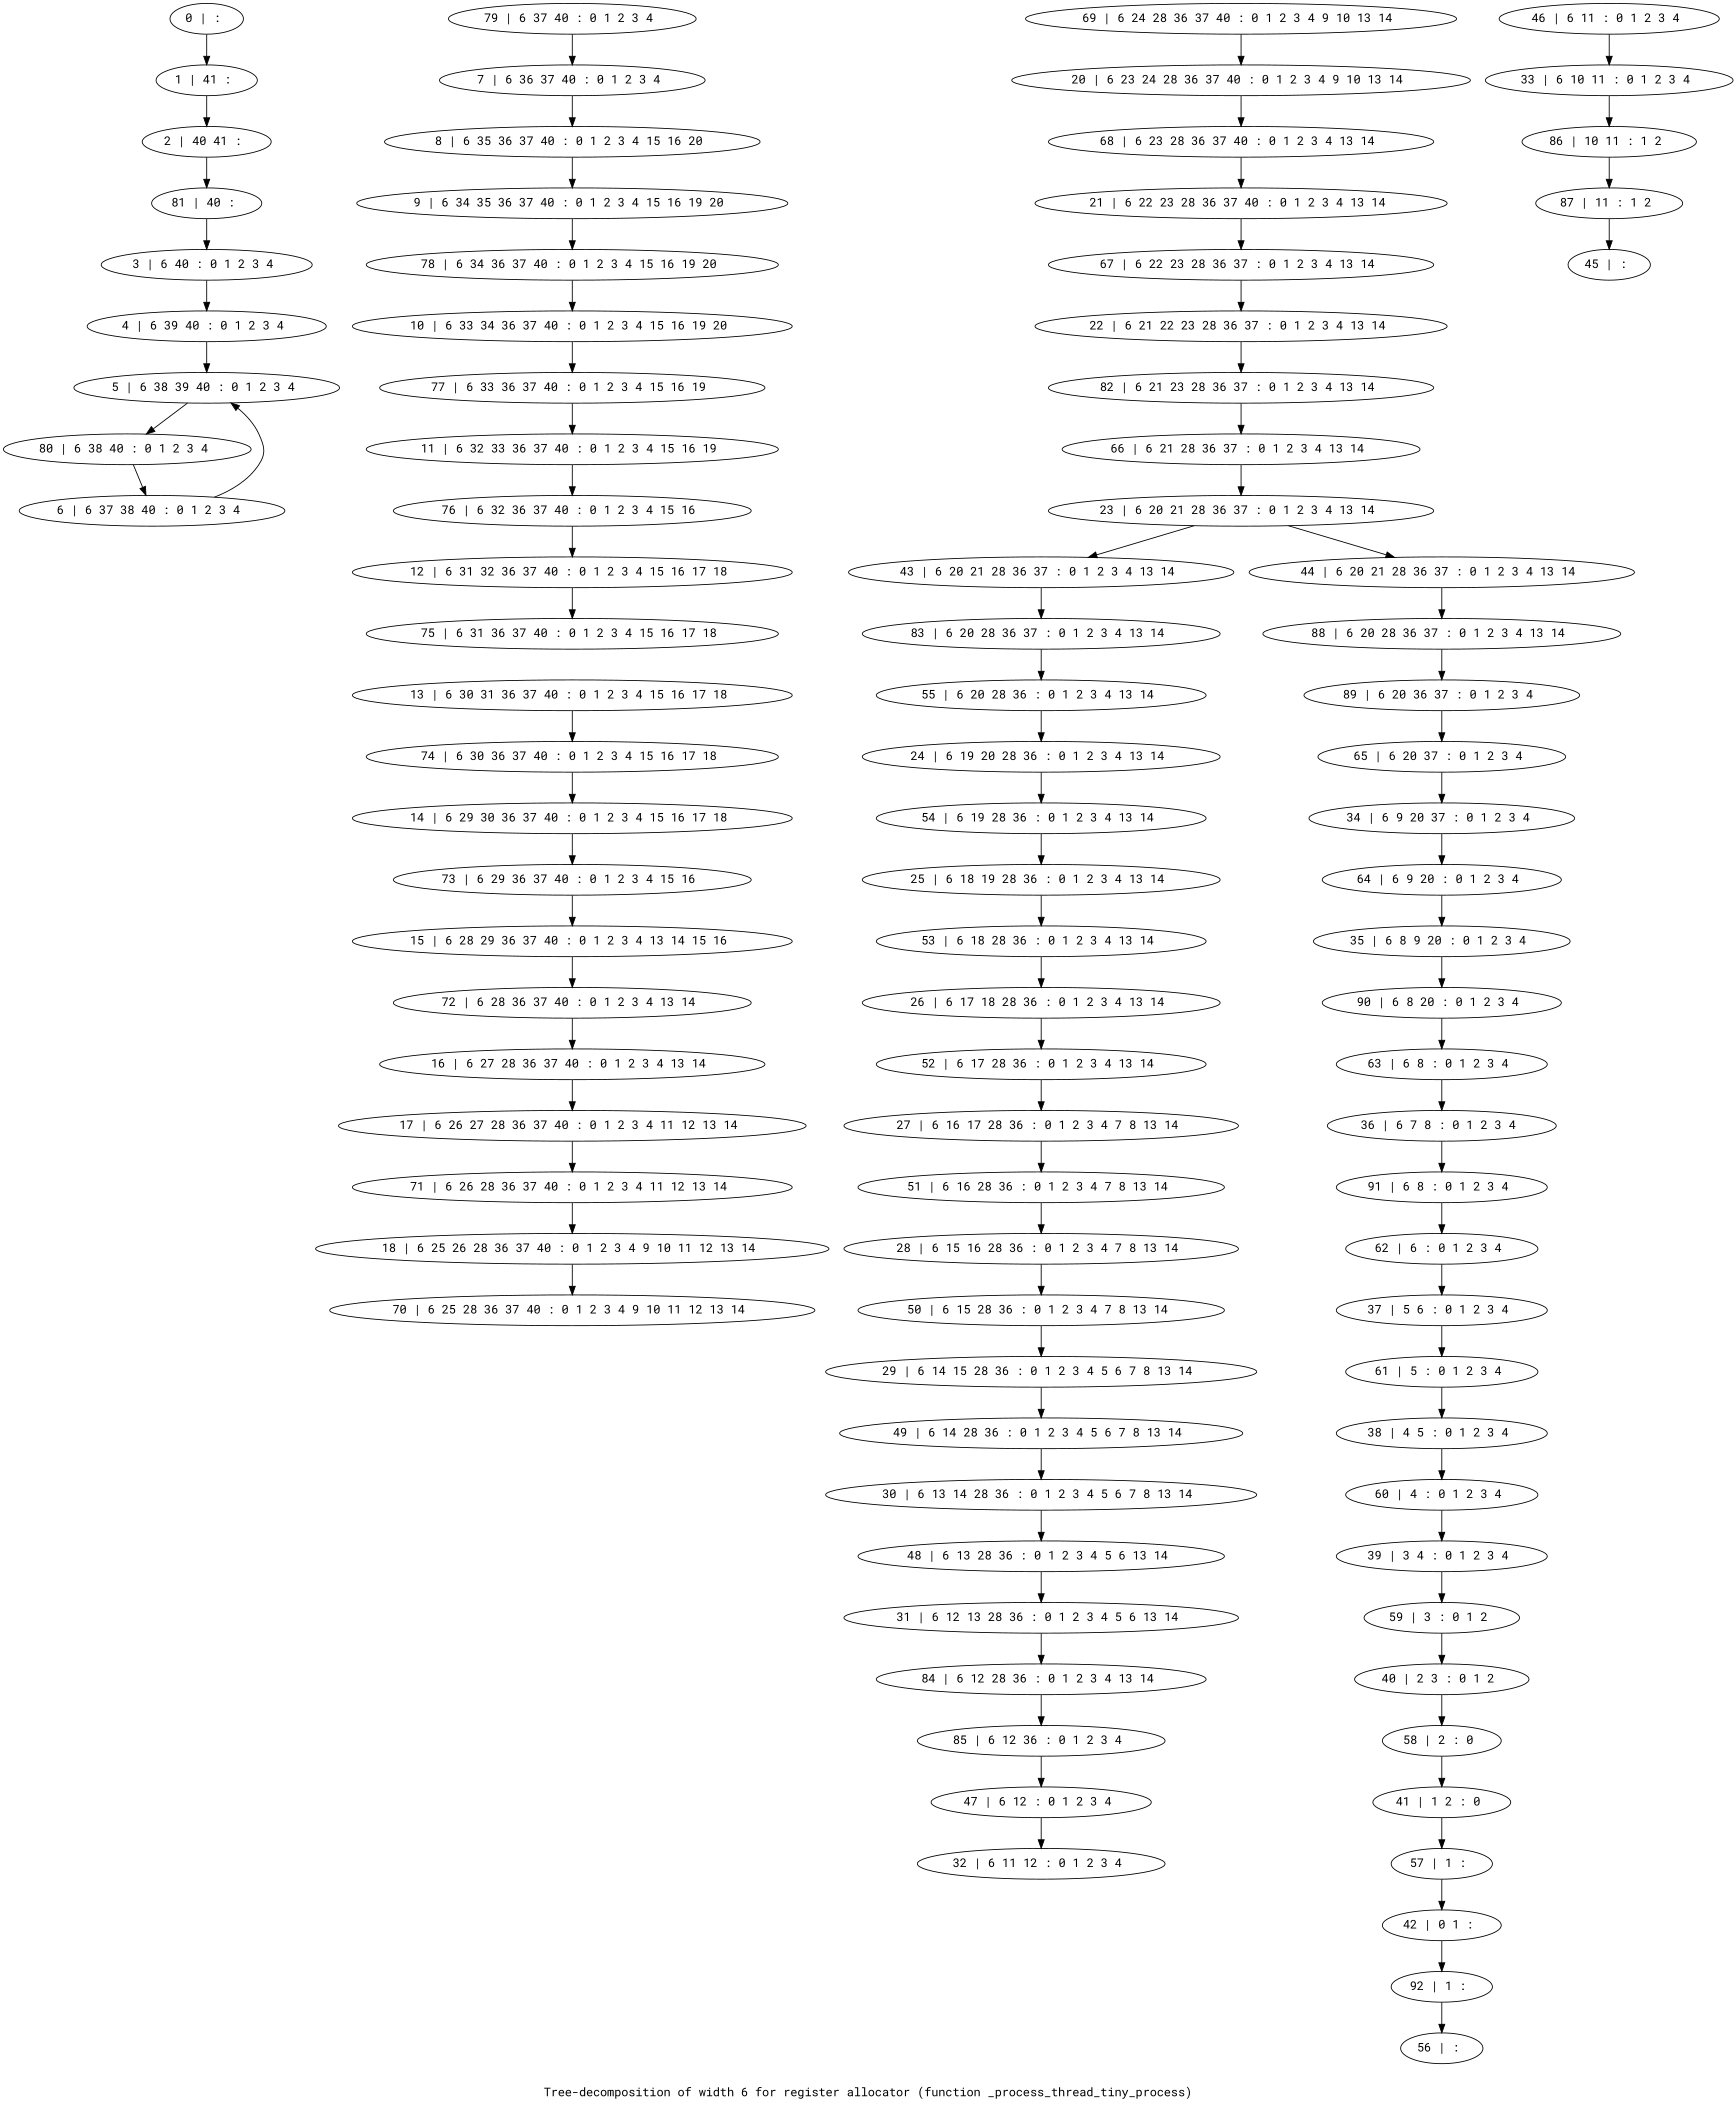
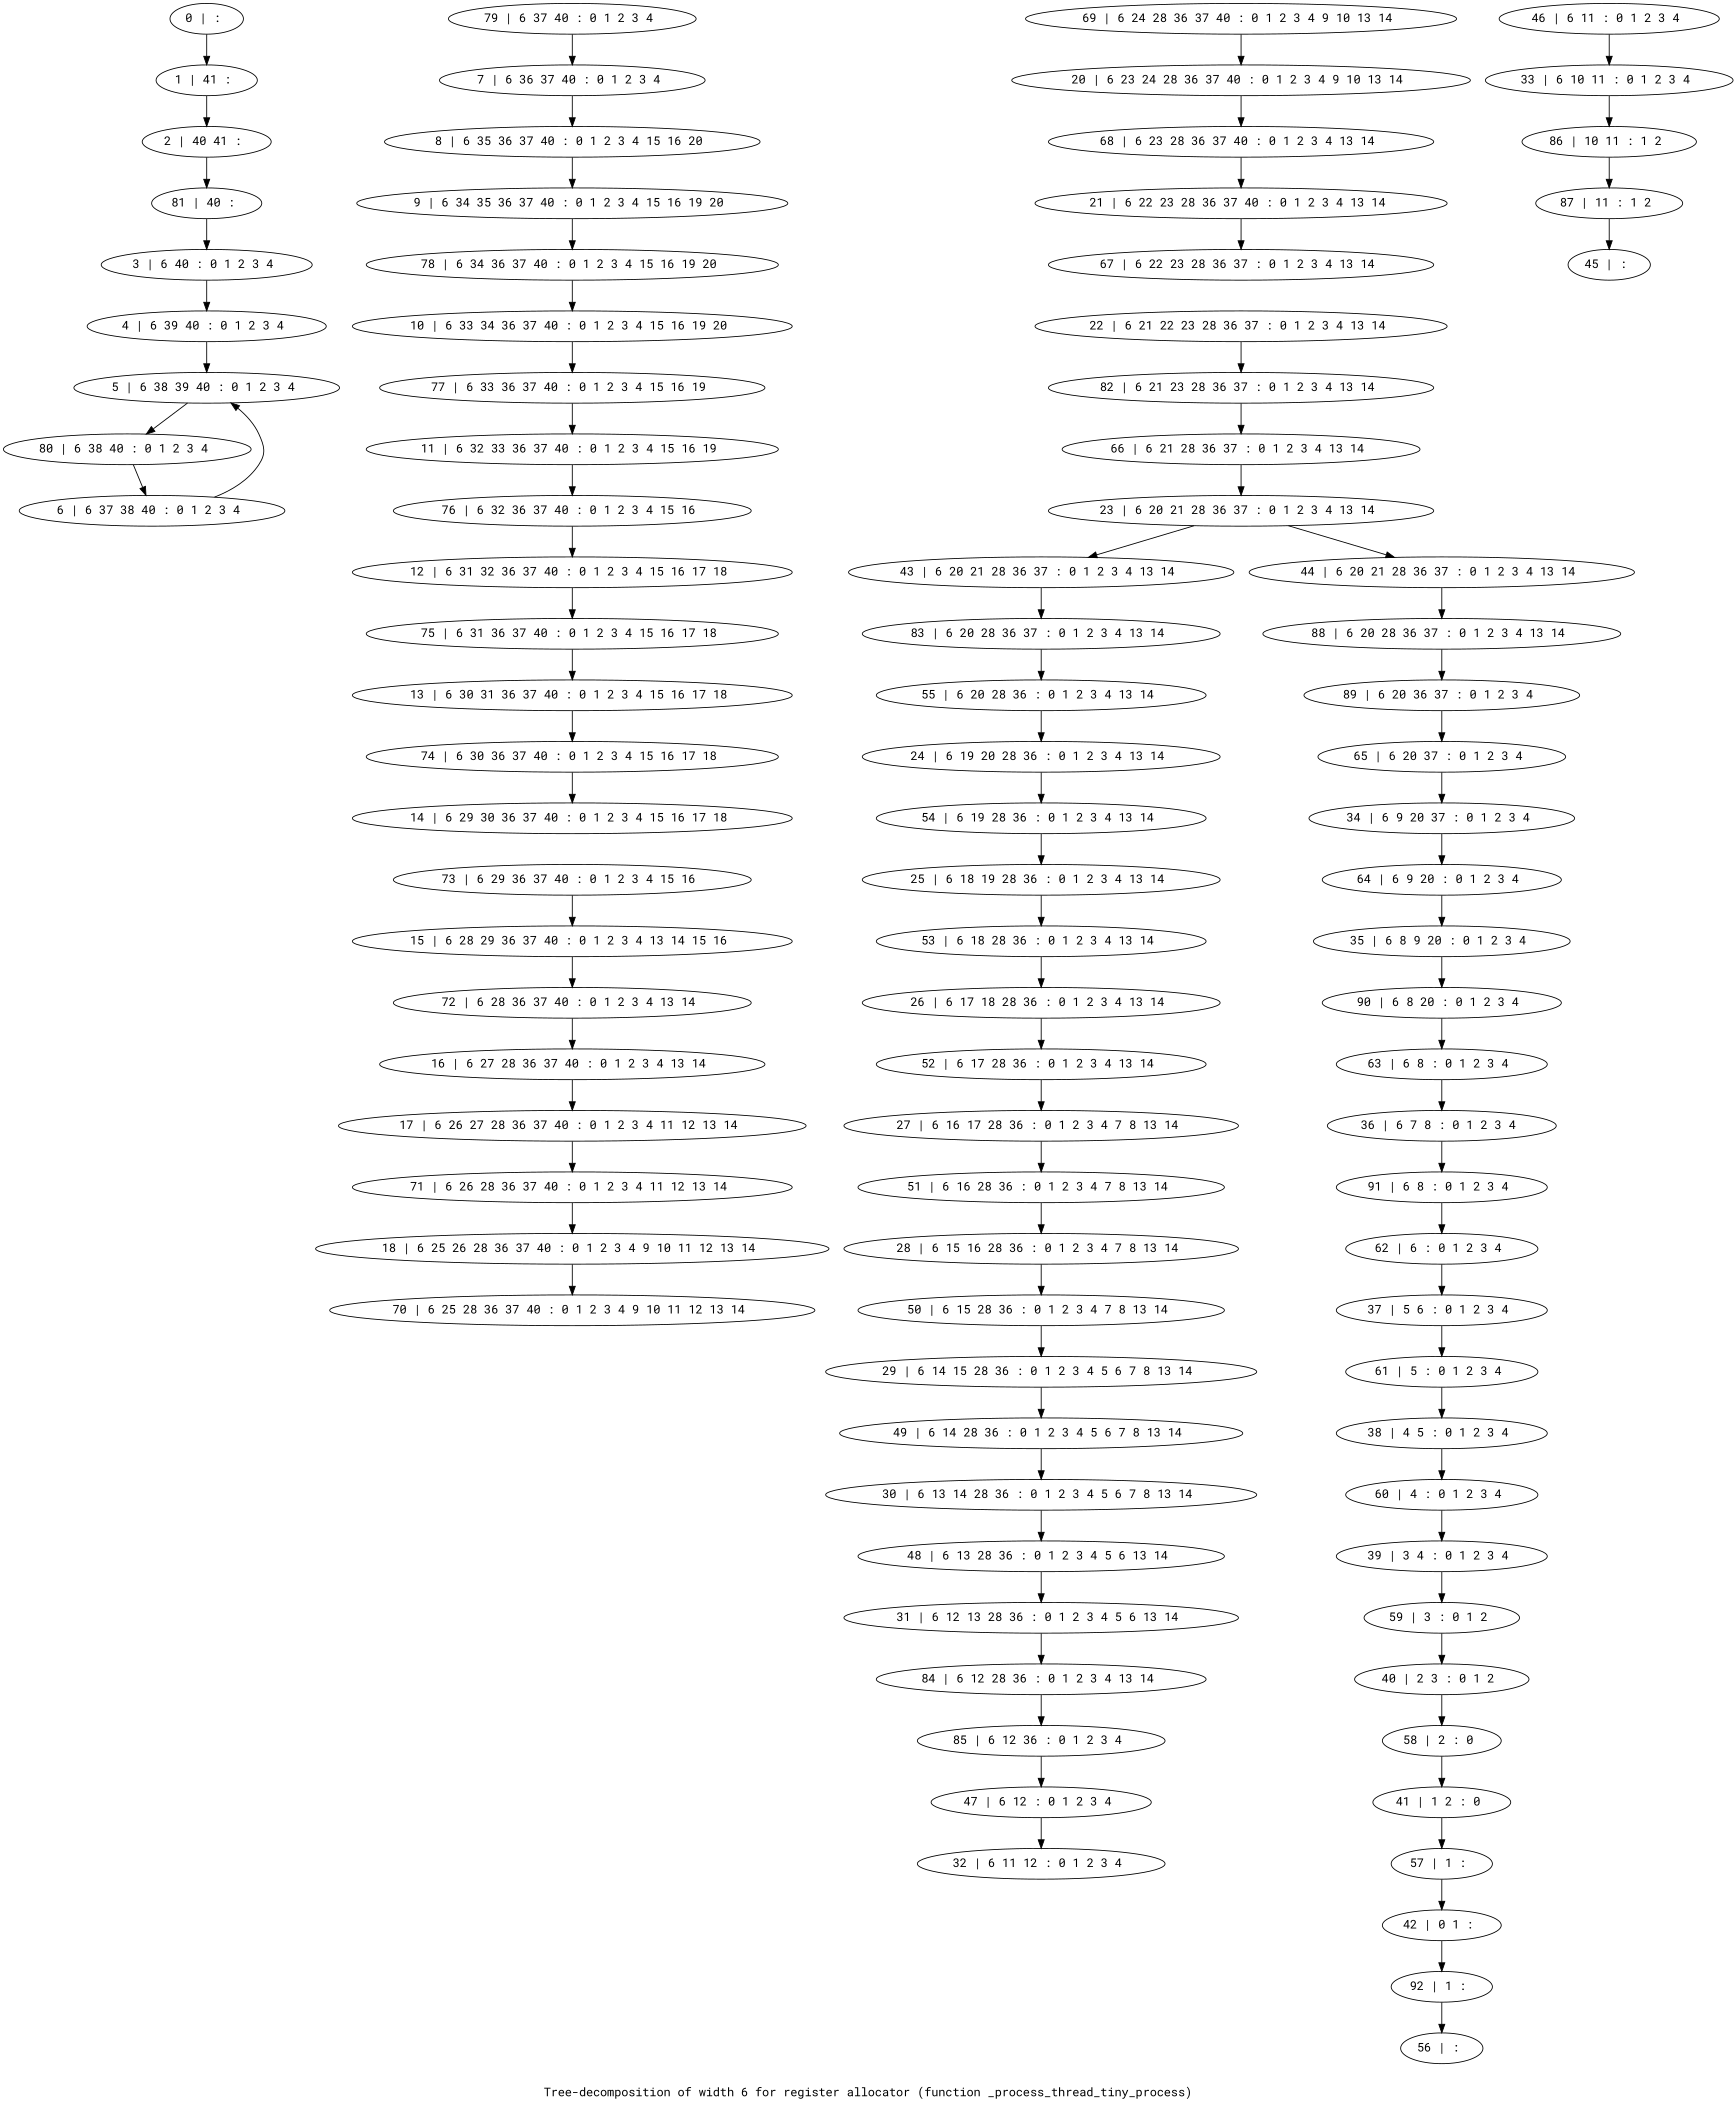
  digraph {
    fontname="Roboto Mono"
    label="Tree-decomposition of width 6 for register allocator (function _process_thread_tiny_process)"
    node [fontname="Roboto Mono"]
    edge [fontname="Roboto Mono"]
    n1 [label="0 | : "]
    n2 [label="1 | 41 : "]
    n3 [label="2 | 40 41 : "]
    n4 [label="81 | 40 : "]
    n5 [label="3 | 6 40 : 0 1 2 3 4 "]
    n6 [label="4 | 6 39 40 : 0 1 2 3 4 "]
    n7 [label="5 | 6 38 39 40 : 0 1 2 3 4 "]
    n8 [label="80 | 6 38 40 : 0 1 2 3 4 "]
    n9 [label="6 | 6 37 38 40 : 0 1 2 3 4 "]
    n10 [label="79 | 6 37 40 : 0 1 2 3 4 "]
    n11 [label="7 | 6 36 37 40 : 0 1 2 3 4 "]
    n12 [label="8 | 6 35 36 37 40 : 0 1 2 3 4 15 16 20 "]
    n13 [label="9 | 6 34 35 36 37 40 : 0 1 2 3 4 15 16 19 20 "]
    n14 [label="78 | 6 34 36 37 40 : 0 1 2 3 4 15 16 19 20 "]
    n15 [label="10 | 6 33 34 36 37 40 : 0 1 2 3 4 15 16 19 20 "]
    n16 [label="77 | 6 33 36 37 40 : 0 1 2 3 4 15 16 19 "]
    n17 [label="11 | 6 32 33 36 37 40 : 0 1 2 3 4 15 16 19 "]
    n18 [label="76 | 6 32 36 37 40 : 0 1 2 3 4 15 16 "]
    n19 [label="12 | 6 31 32 36 37 40 : 0 1 2 3 4 15 16 17 18 "]
    n20 [label="75 | 6 31 36 37 40 : 0 1 2 3 4 15 16 17 18 "]
    n21 [label="13 | 6 30 31 36 37 40 : 0 1 2 3 4 15 16 17 18 "]
    n22 [label="74 | 6 30 36 37 40 : 0 1 2 3 4 15 16 17 18 "]
    n23 [label="14 | 6 29 30 36 37 40 : 0 1 2 3 4 15 16 17 18 "]
    n24 [label="73 | 6 29 36 37 40 : 0 1 2 3 4 15 16 "]
    n25 [label="15 | 6 28 29 36 37 40 : 0 1 2 3 4 13 14 15 16 "]
    n26 [label="72 | 6 28 36 37 40 : 0 1 2 3 4 13 14 "]
    n27 [label="16 | 6 27 28 36 37 40 : 0 1 2 3 4 13 14 "]
    n28 [label="17 | 6 26 27 28 36 37 40 : 0 1 2 3 4 11 12 13 14 "]
    n29 [label="71 | 6 26 28 36 37 40 : 0 1 2 3 4 11 12 13 14 "]
    n30 [label="18 | 6 25 26 28 36 37 40 : 0 1 2 3 4 9 10 11 12 13 14 "]
    n31 [label="70 | 6 25 28 36 37 40 : 0 1 2 3 4 9 10 11 12 13 14 "]
    n32 [label="69 | 6 24 28 36 37 40 : 0 1 2 3 4 9 10 13 14 "]
    n33 [label="20 | 6 23 24 28 36 37 40 : 0 1 2 3 4 9 10 13 14 "]
    n34 [label="68 | 6 23 28 36 37 40 : 0 1 2 3 4 13 14 "]
    n35 [label="21 | 6 22 23 28 36 37 40 : 0 1 2 3 4 13 14 "]
    n36 [label="67 | 6 22 23 28 36 37 : 0 1 2 3 4 13 14 "]
    n37 [label="22 | 6 21 22 23 28 36 37 : 0 1 2 3 4 13 14 "]
    n38 [label="82 | 6 21 23 28 36 37 : 0 1 2 3 4 13 14 "]
    n39 [label="66 | 6 21 28 36 37 : 0 1 2 3 4 13 14 "]
    n40 [label="23 | 6 20 21 28 36 37 : 0 1 2 3 4 13 14 "]
    n41 [label="43 | 6 20 21 28 36 37 : 0 1 2 3 4 13 14 "]
    n42 [label="44 | 6 20 21 28 36 37 : 0 1 2 3 4 13 14 "]
    n43 [label="83 | 6 20 28 36 37 : 0 1 2 3 4 13 14 "]
    n44 [label="88 | 6 20 28 36 37 : 0 1 2 3 4 13 14 "]
    n45 [label="24 | 6 19 20 28 36 : 0 1 2 3 4 13 14 "]
    n46 [label="54 | 6 19 28 36 : 0 1 2 3 4 13 14 "]
    n47 [label="25 | 6 18 19 28 36 : 0 1 2 3 4 13 14 "]
    n48 [label="53 | 6 18 28 36 : 0 1 2 3 4 13 14 "]
    n49 [label="26 | 6 17 18 28 36 : 0 1 2 3 4 13 14 "]
    n50 [label="52 | 6 17 28 36 : 0 1 2 3 4 13 14 "]
    n51 [label="27 | 6 16 17 28 36 : 0 1 2 3 4 7 8 13 14 "]
    n52 [label="51 | 6 16 28 36 : 0 1 2 3 4 7 8 13 14 "]
    n53 [label="28 | 6 15 16 28 36 : 0 1 2 3 4 7 8 13 14 "]
    n54 [label="50 | 6 15 28 36 : 0 1 2 3 4 7 8 13 14 "]
    n55 [label="29 | 6 14 15 28 36 : 0 1 2 3 4 5 6 7 8 13 14 "]
    n56 [label="49 | 6 14 28 36 : 0 1 2 3 4 5 6 7 8 13 14 "]
    n57 [label="30 | 6 13 14 28 36 : 0 1 2 3 4 5 6 7 8 13 14 "]
    n58 [label="48 | 6 13 28 36 : 0 1 2 3 4 5 6 13 14 "]
    n59 [label="31 | 6 12 13 28 36 : 0 1 2 3 4 5 6 13 14 "]
    n60 [label="84 | 6 12 28 36 : 0 1 2 3 4 13 14 "]
    n61 [label="85 | 6 12 36 : 0 1 2 3 4 "]
    n62 [label="32 | 6 11 12 : 0 1 2 3 4 "]
    n63 [label="46 | 6 11 : 0 1 2 3 4 "]
    n64 [label="33 | 6 10 11 : 0 1 2 3 4 "]
    n65 [label="86 | 10 11 : 1 2 "]
    n66 [label="87 | 11 : 1 2 "]
    n67 [label="34 | 6 9 20 37 : 0 1 2 3 4 "]
    n68 [label="64 | 6 9 20 : 0 1 2 3 4 "]
    n69 [label="35 | 6 8 9 20 : 0 1 2 3 4 "]
    n70 [label="90 | 6 8 20 : 0 1 2 3 4 "]
    n71 [label="63 | 6 8 : 0 1 2 3 4 "]
    n72 [label="36 | 6 7 8 : 0 1 2 3 4 "]
    n73 [label="91 | 6 8 : 0 1 2 3 4 "]
    n74 [label="62 | 6 : 0 1 2 3 4 "]
    n75 [label="37 | 5 6 : 0 1 2 3 4 "]
    n76 [label="61 | 5 : 0 1 2 3 4 "]
    n77 [label="38 | 4 5 : 0 1 2 3 4 "]
    n78 [label="60 | 4 : 0 1 2 3 4 "]
    n79 [label="39 | 3 4 : 0 1 2 3 4 "]
    n80 [label="59 | 3 : 0 1 2 "]
    n81 [label="40 | 2 3 : 0 1 2 "]
    n82 [label="58 | 2 : 0 "]
    n83 [label="41 | 1 2 : 0 "]
    n84 [label="57 | 1 : "]
    n85 [label="42 | 0 1 : "]
    n86 [label="92 | 1 : "]
    n87 [label="56 | : "]
    n88 [label="55 | 6 20 28 36 : 0 1 2 3 4 13 14 "]
    n89 [label="89 | 6 20 36 37 : 0 1 2 3 4 "]
    n90 [label="45 | : "]
    n91 [label="47 | 6 12 : 0 1 2 3 4 "]
    n92 [label="65 | 6 20 37 : 0 1 2 3 4 "]
    n1 -> n2
    n2 -> n3
    n3 -> n4
    n4 -> n5
    n5 -> n6
    n6 -> n7
    n7 -> n8
    n8 -> n9
    n9 -> n7
    n10 -> n11
    n11 -> n12
    n12 -> n13
    n13 -> n14
    n14 -> n15
    n15 -> n16
    n16 -> n17
    n17 -> n18
    n18 -> n19
    n19 -> n20
+   n20 -> n21
    n21 -> n22
    n22 -> n23
-   n23 -> n24
    n24 -> n25
    n25 -> n26
    n26 -> n27
    n27 -> n28
    n28 -> n29
    n29 -> n30
    n30 -> n31
    n32 -> n33
    n33 -> n34
    n34 -> n35
    n35 -> n36
-   n36 -> n37
    n37 -> n38
    n38 -> n39
    n39 -> n40
    n40 -> n41
    n40 -> n42
    n41 -> n43
    n42 -> n44
    n43 -> n88
    n44 -> n89
    n45 -> n46
    n46 -> n47
    n47 -> n48
    n48 -> n49
    n49 -> n50
    n50 -> n51
    n51 -> n52
    n52 -> n53
    n53 -> n54
    n54 -> n55
    n55 -> n56
    n56 -> n57
    n57 -> n58
    n58 -> n59
    n59 -> n60
    n60 -> n61
    n61 -> n91
    n63 -> n64
    n64 -> n65
    n65 -> n66
    n66 -> n90
    n67 -> n68
    n68 -> n69
    n69 -> n70
    n70 -> n71
    n71 -> n72
    n72 -> n73
    n73 -> n74
    n74 -> n75
    n75 -> n76
    n76 -> n77
    n77 -> n78
    n78 -> n79
    n79 -> n80
    n80 -> n81
    n81 -> n82
    n82 -> n83
    n83 -> n84
    n84 -> n85
    n85 -> n86
    n86 -> n87
    n88 -> n45
    n89 -> n92
    n91 -> n62
    n92 -> n67
  }
